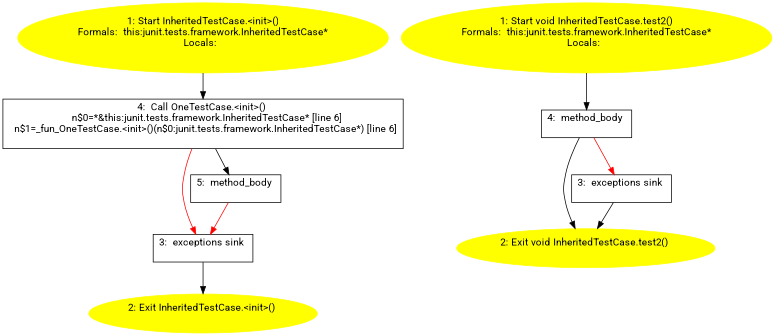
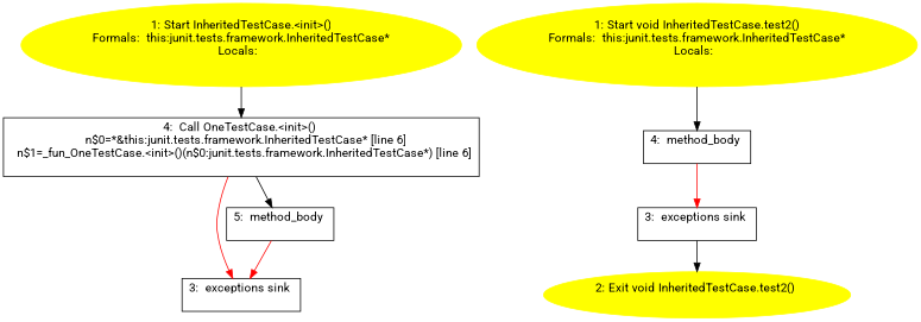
  digraph {
    fontname=Roboto
    node [fontname=Roboto shape=box]
    edge [fontname=Roboto]
    n1 [color=yellow label="1: Start InheritedTestCase.<init>()\nFormals:  this:junit.tests.framework.InheritedTestCase*\nLocals:  \n  " style=filled shape=""]
    n2 [label="4:  Call OneTestCase.<init>() \n   n$0=*&this:junit.tests.framework.InheritedTestCase* [line 6]\n  n$1=_fun_OneTestCase.<init>()(n$0:junit.tests.framework.InheritedTestCase*) [line 6]\n "]
    n3 [label="3:  exceptions sink \n  "]
    n4 [label="5:  method_body \n  "]
-   n5 [color=yellow label="2: Exit InheritedTestCase.<init>() \n  " style=filled shape=""]
    n6 [color=yellow label="1: Start void InheritedTestCase.test2()\nFormals:  this:junit.tests.framework.InheritedTestCase*\nLocals:  \n  " style=filled shape=""]
    n7 [label="4:  method_body \n  "]
    n8 [color=yellow label="2: Exit void InheritedTestCase.test2() \n  " style=filled shape=""]
    n9 [label="3:  exceptions sink \n  "]
    n1 -> n2
    n2 -> n3 [color=red]
    n2 -> n4
-   n3 -> n5
    n4 -> n3 [color=red]
    n6 -> n7
-   n7 -> n8
    n7 -> n9 [color=red]
    n9 -> n8
  }
